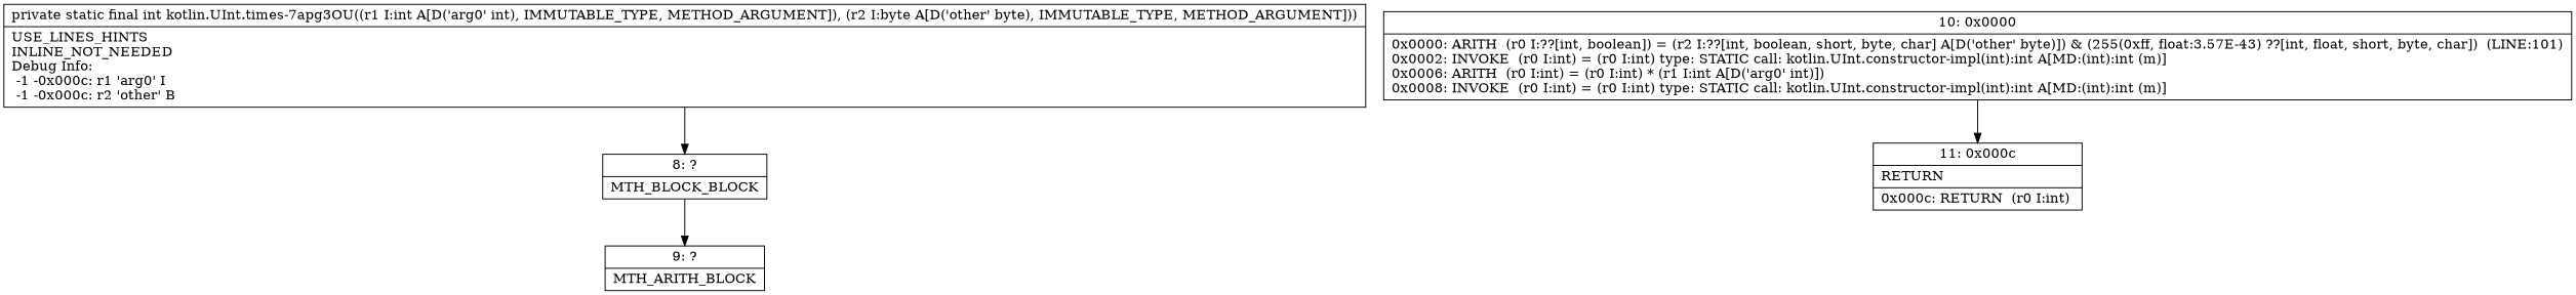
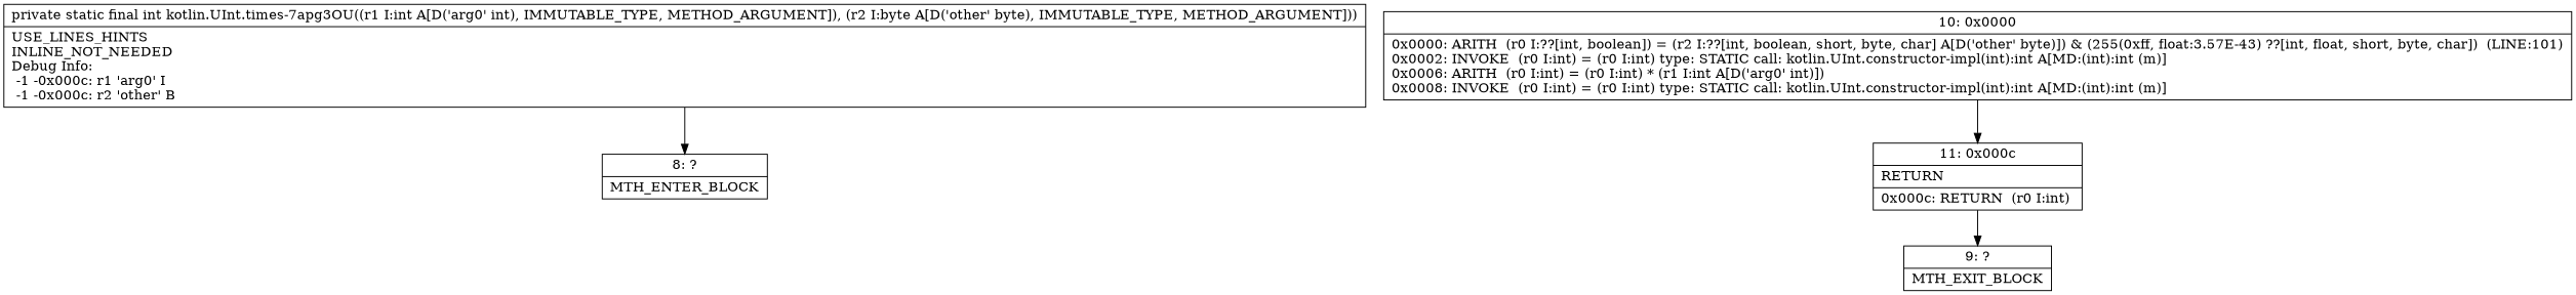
  digraph {
    node [shape=record]
-   n1 [label="{8\:\ ?|MTH_BLOCK_BLOCK\l}"]
+   n1 [label="{8\:\ ?|MTH_ENTER_BLOCK\l}"]
    n2 [label="{10\:\ 0x0000|0x0000: ARITH  (r0 I:??[int, boolean]) = (r2 I:??[int, boolean, short, byte, char] A[D('other' byte)]) & (255(0xff, float:3.57E\-43) ??[int, float, short, byte, char])  (LINE:101)\l0x0002: INVOKE  (r0 I:int) = (r0 I:int) type: STATIC call: kotlin.UInt.constructor\-impl(int):int A[MD:(int):int (m)]\l0x0006: ARITH  (r0 I:int) = (r0 I:int) * (r1 I:int A[D('arg0' int)]) \l0x0008: INVOKE  (r0 I:int) = (r0 I:int) type: STATIC call: kotlin.UInt.constructor\-impl(int):int A[MD:(int):int (m)]\l}"]
    n3 [label="{11\:\ 0x000c|RETURN\l|0x000c: RETURN  (r0 I:int) \l}"]
-   n4 [label="{9\:\ ?|MTH_ARITH_BLOCK\l}"]
+   n4 [label="{9\:\ ?|MTH_EXIT_BLOCK\l}"]
    n5 [label="{private static final int kotlin.UInt.times\-7apg3OU((r1 I:int A[D('arg0' int), IMMUTABLE_TYPE, METHOD_ARGUMENT]), (r2 I:byte A[D('other' byte), IMMUTABLE_TYPE, METHOD_ARGUMENT]))  | USE_LINES_HINTS\lINLINE_NOT_NEEDED\lDebug Info:\l  \-1 \-0x000c: r1 'arg0' I\l  \-1 \-0x000c: r2 'other' B\l}"]
    n2 -> n3
-   n1 -> n4
+   n3 -> n4
    n5 -> n1
  }
